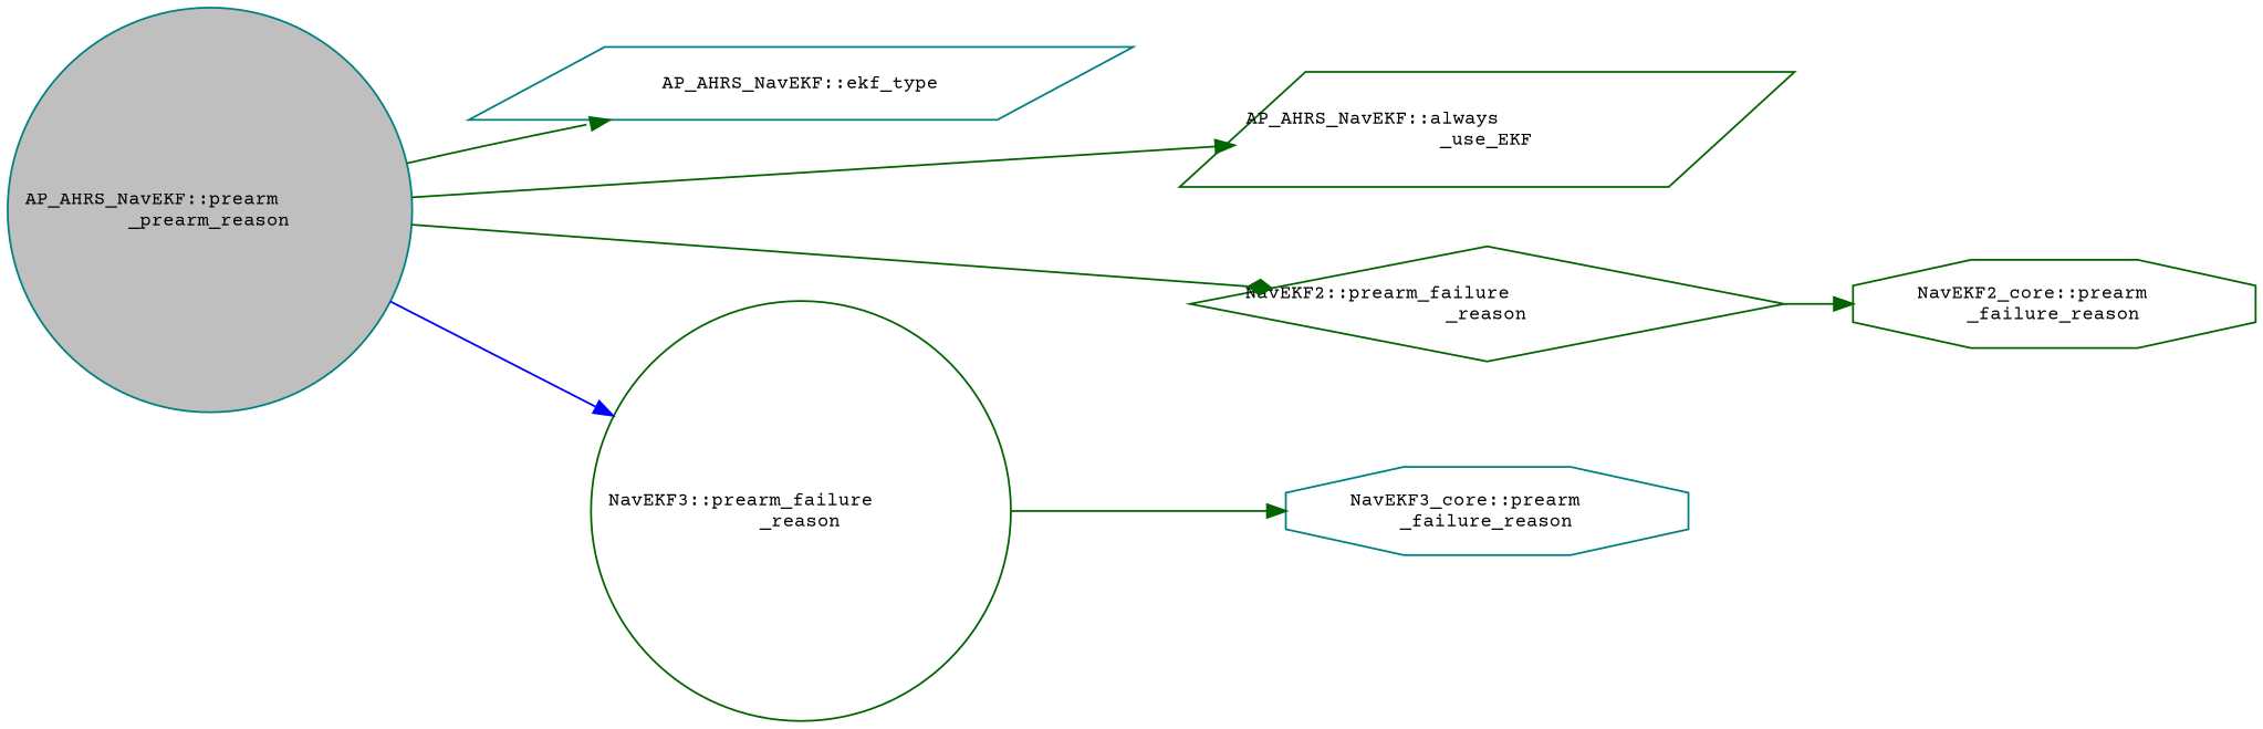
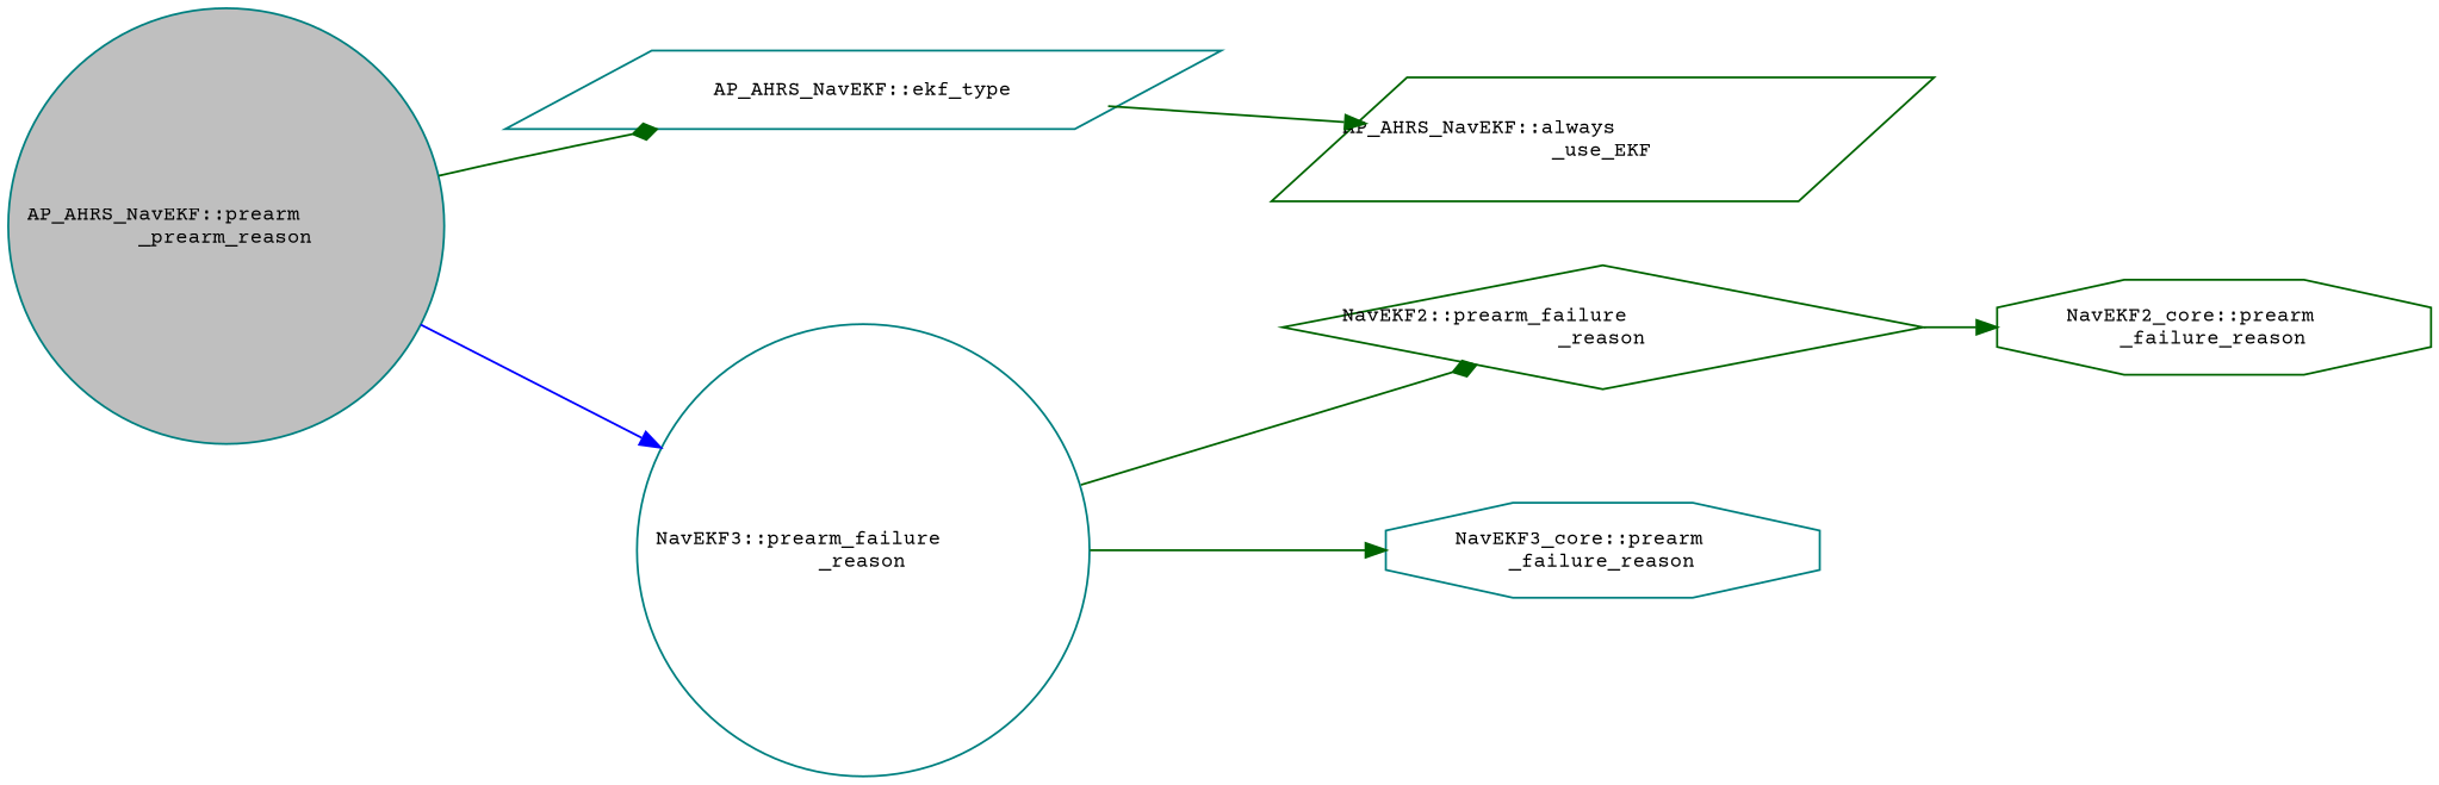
  digraph {
    fontname="Courier Prime"
    rankdir=LR
    node [color=teal fillcolor=white fontname="Courier Prime" fontsize=10 shape=circle style=filled]
    edge [arrowhead=normal color=darkgreen fontname="Courier Prime" fontsize=10 labelfontname=Helvetica labelfontsize=10 style=solid]
    n1 [fillcolor=grey75 fontcolor=black height=0.2 label="AP_AHRS_NavEKF::prearm\l_prearm_reason" width=0.4]
    n2 [height=0.2 label="AP_AHRS_NavEKF::ekf_type" shape=parallelogram width=0.4]
    n3 [color=darkgreen height=0.2 label="NavEKF2::prearm_failure\l_reason" shape=diamond width=0.4]
-   n4 [color=darkgreen height=0.2 label="NavEKF3::prearm_failure\l_reason" width=0.4]
+   n4 [height=0.2 label="NavEKF3::prearm_failure\l_reason" width=0.4]
    n5 [color=darkgreen height=0.2 label="AP_AHRS_NavEKF::always\l_use_EKF" shape=parallelogram width=0.4]
    n6 [color=darkgreen height=0.2 label="NavEKF2_core::prearm\l_failure_reason" shape=octagon width=0.4]
    n7 [height=0.2 label="NavEKF3_core::prearm\l_failure_reason" shape=octagon width=0.4]
-   n1 -> n2
-   n1 -> n3 [arrowhead=diamond]
+   n1 -> n2 [arrowhead=diamond]
+   n4 -> n3 [arrowhead=diamond]
    n1 -> n4 [color=blue]
-   n1 -> n5
+   n2 -> n5
    n3 -> n6
    n4 -> n7
  }
